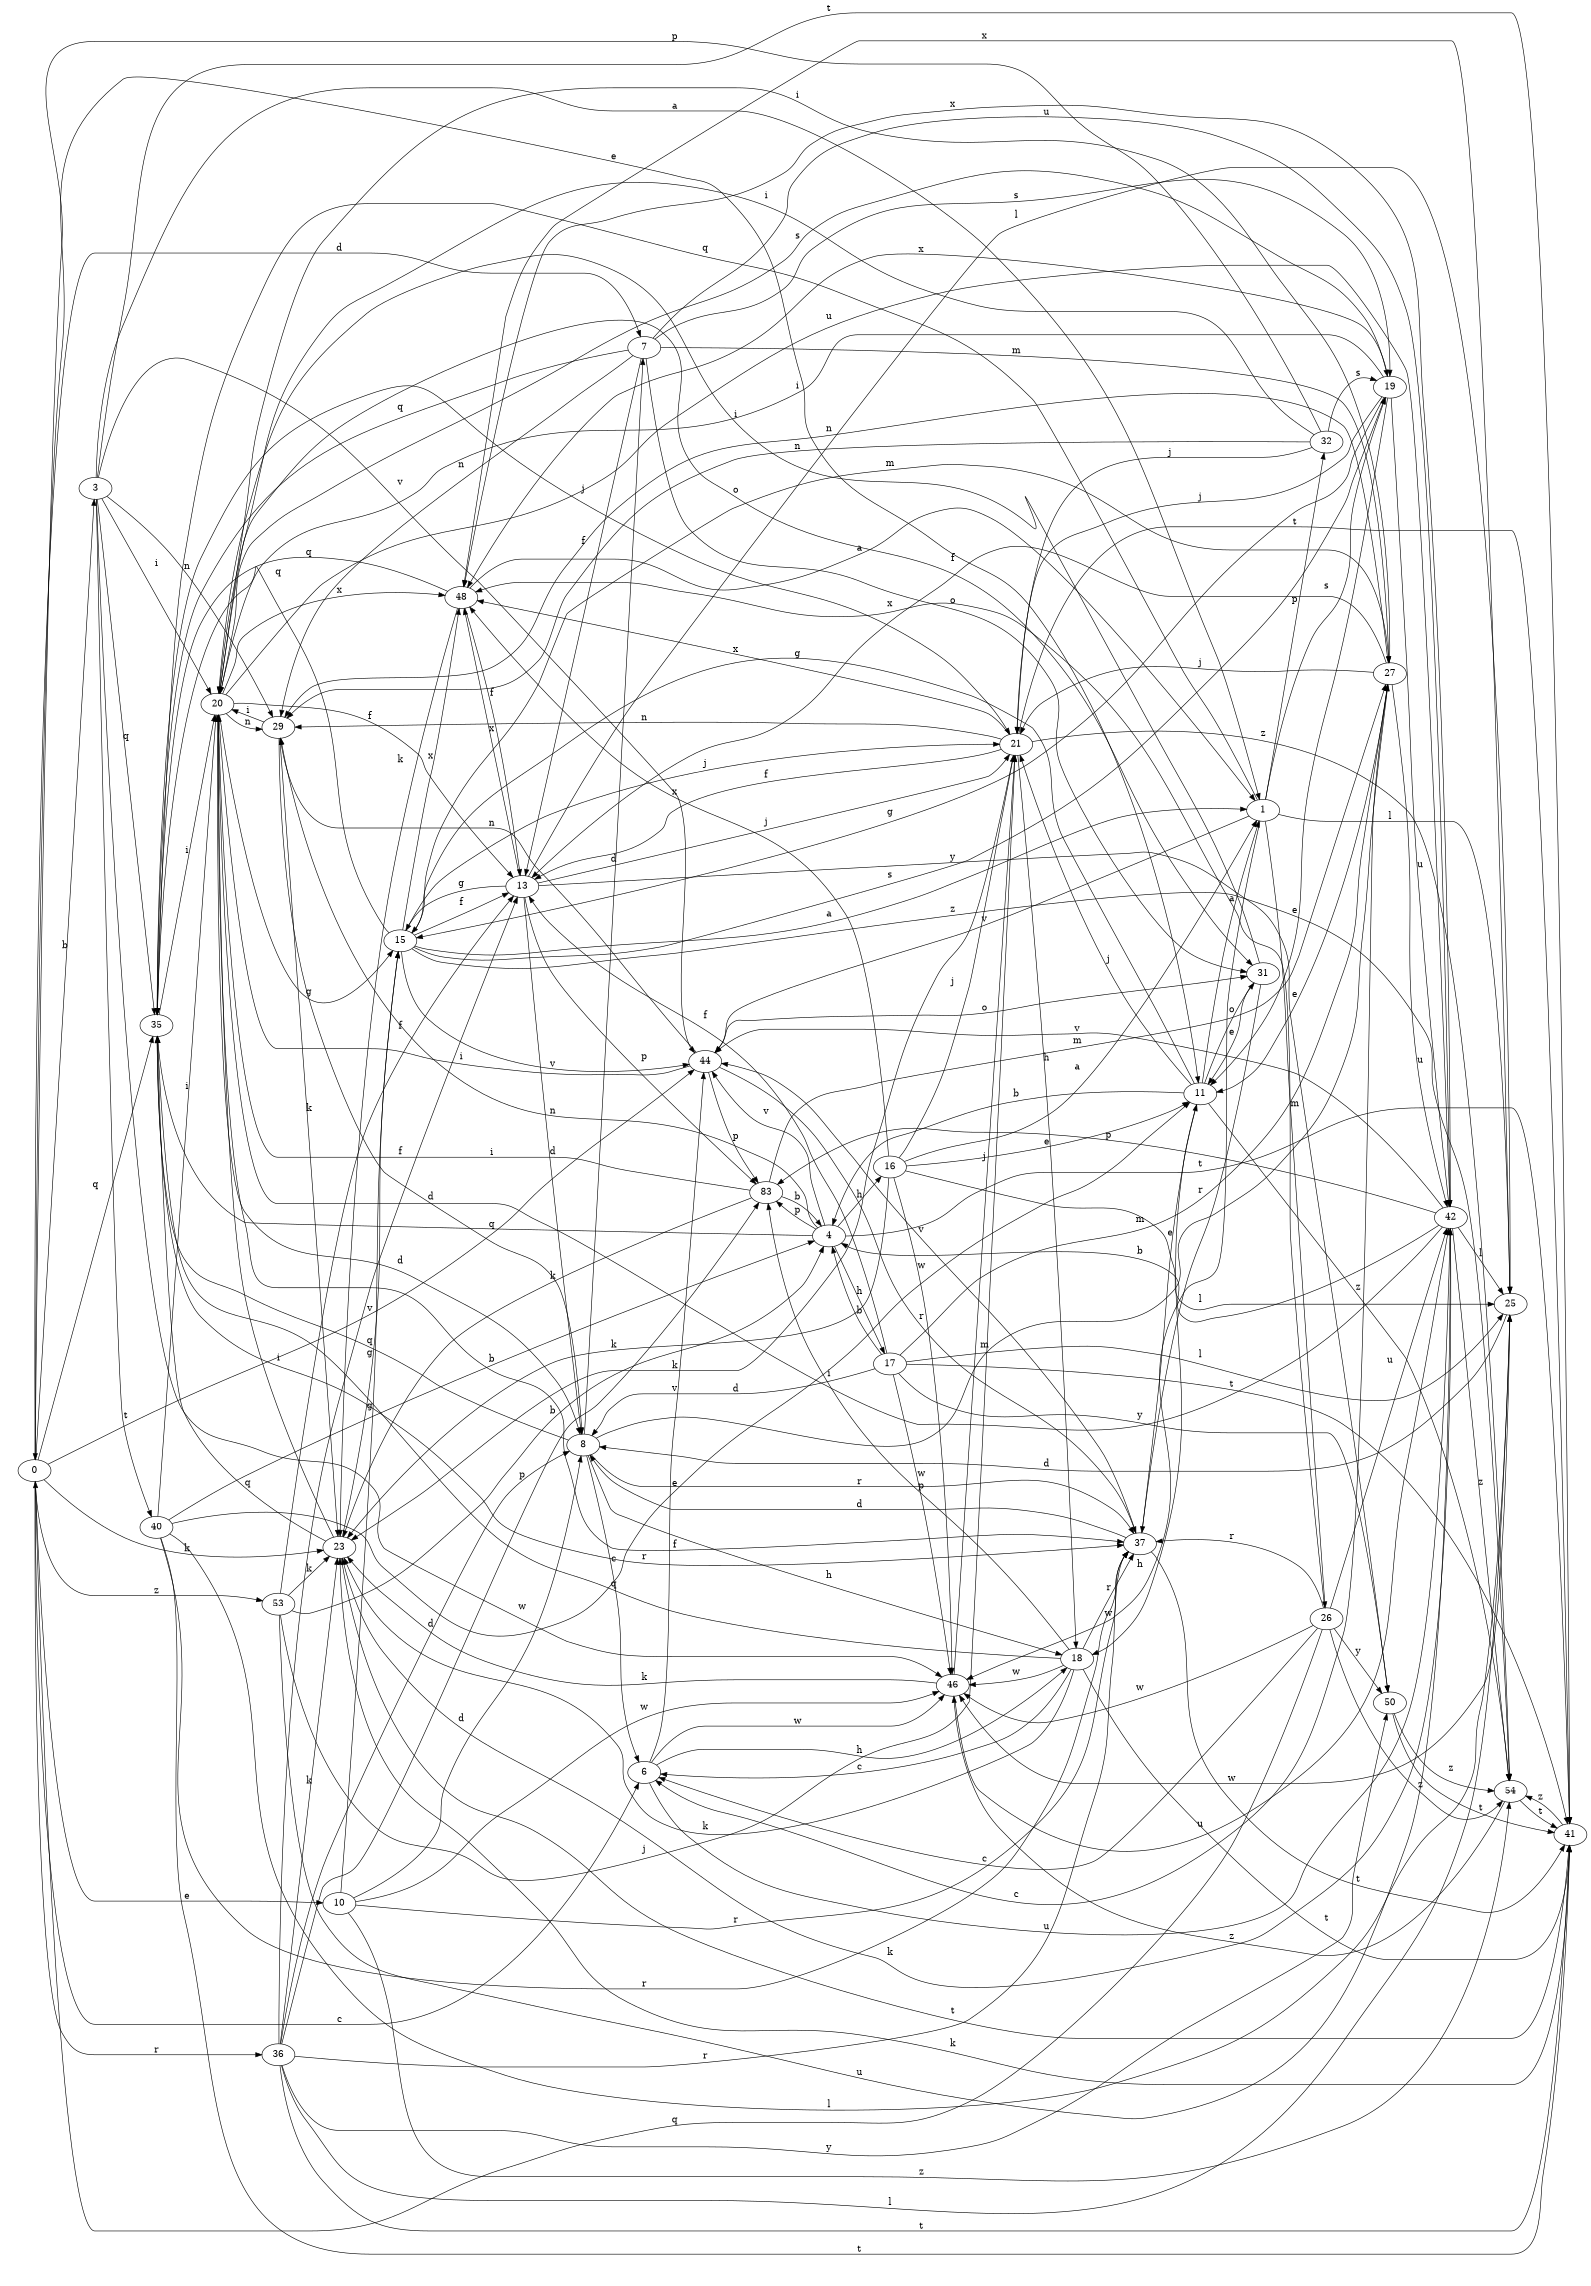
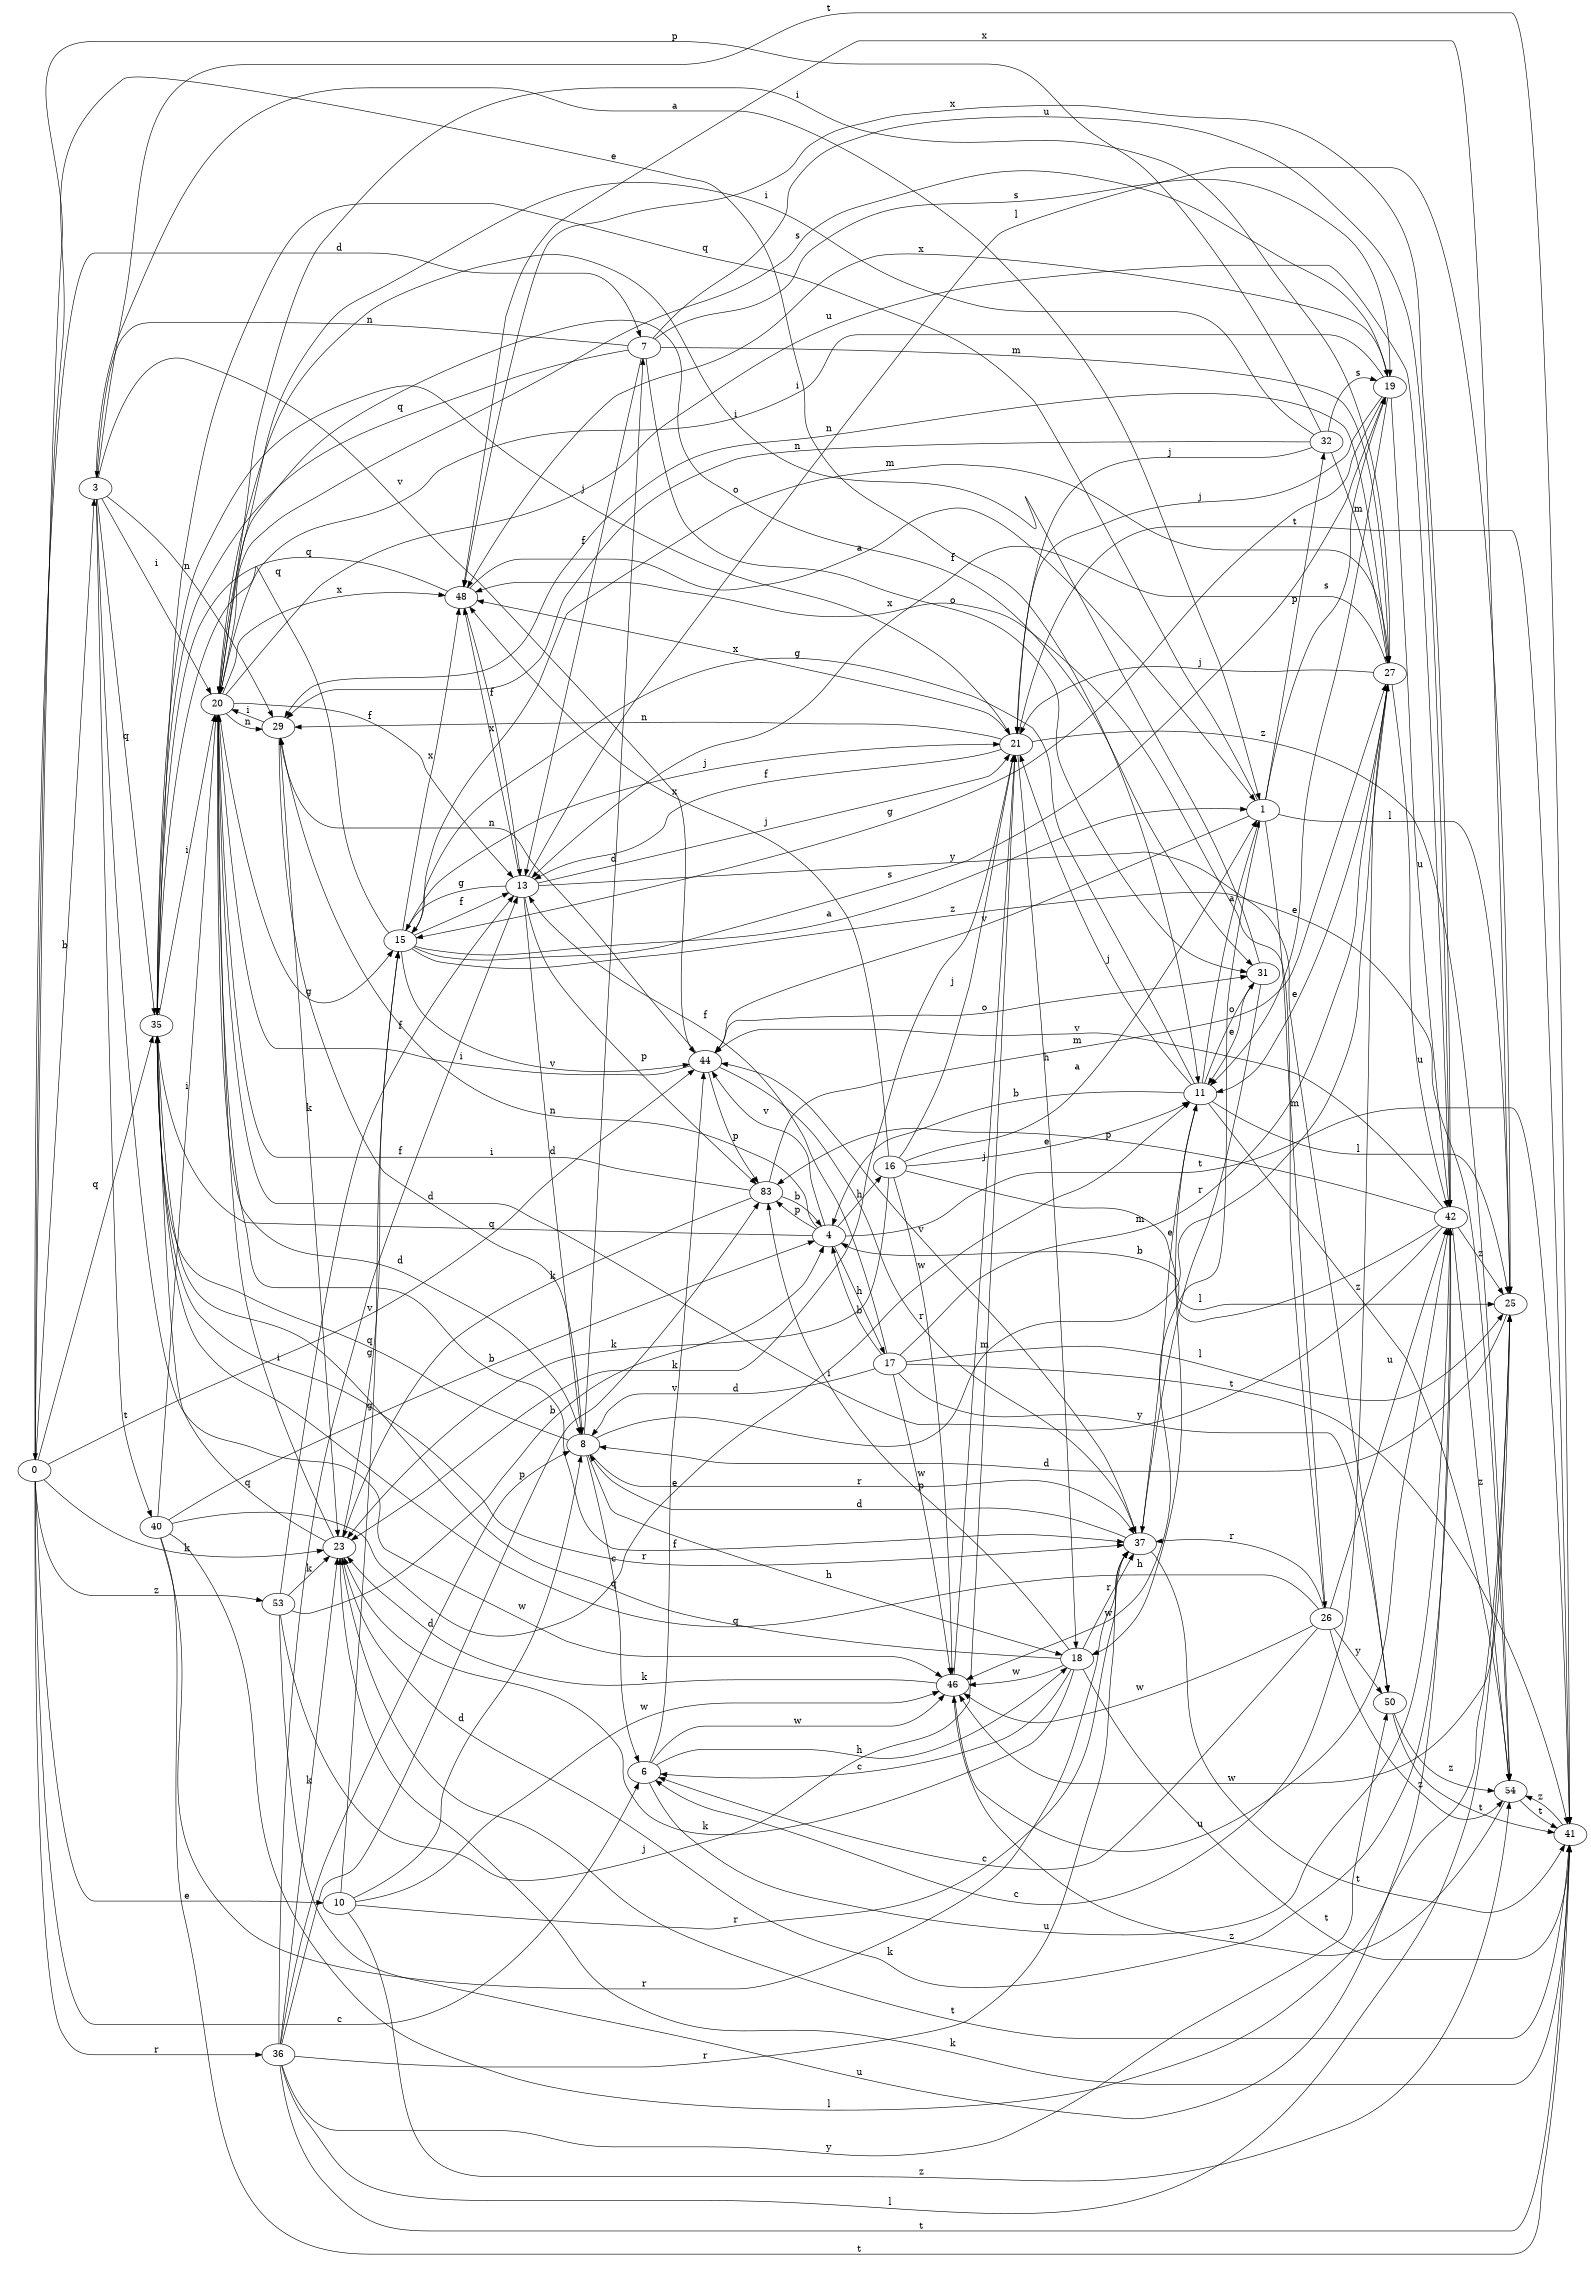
  strict digraph {
    rankdir=LR
    0
    3
    6
    7
    10
    11
    23
    35
    36
    44
    53
    1
    46
    20
    29
    40
    41
    18
    42
    n20 [label=19]
    13
    31
    27
    8
    37
    15
    54
    25
    4
    21
    32
    n32 [label=83]
    50
    26
    48
    16
    17
    0 -> 3 [label=b]
    0 -> 6 [label=c]
    0 -> 7 [label=d]
    0 -> 10 [label=e]
    0 -> 11 [label=e]
    0 -> 23 [label=k]
    0 -> 35 [label=q]
    0 -> 36 [label=r]
    0 -> 44 [label=v]
    0 -> 53 [label=z]
    3 -> 35 [label=q]
    3 -> 44 [label=v]
    3 -> 1 [label=a]
    3 -> 46 [label=w]
    3 -> 20 [label=i]
    3 -> 29 [label=n]
    3 -> 40 [label=t]
    3 -> 41 [label=t]
    6 -> 44 [label=v]
    6 -> 46 [label=w]
    6 -> 18 [label=h]
    6 -> 42 [label=u]
    7 -> 35 [label=q]
-   7 -> 29 [label=n]
+   7 -> 3 [label=n]
    7 -> 42 [label=u]
    7 -> n20 [label=s]
    7 -> 13 [label=f]
    7 -> 31 [label=o]
    7 -> 27 [label=m]
    10 -> 46 [label=w]
    10 -> 8 [label=d]
    10 -> 37 [label=r]
    10 -> 15 [label=g]
    10 -> 54 [label=z]
    11 -> 1 [label=a]
    11 -> 18 [label=h]
    11 -> 31 [label=o]
    11 -> 15 [label=g]
    11 -> 54 [label=z]
+   11 -> 25 [label=l]
    11 -> 4 [label=b]
    11 -> 21 [label=j]
    23 -> 35 [label=q]
    23 -> 20 [label=i]
    23 -> 41 [label=t]
    23 -> 15 [label=g]
    35 -> 20 [label=i]
    35 -> 37 [label=r]
    35 -> 21 [label=j]
    36 -> 23 [label=k]
    36 -> 41 [label=t]
    36 -> 13 [label=f]
    36 -> 8 [label=d]
    36 -> 37 [label=r]
    36 -> 25 [label=l]
    36 -> n32 [label=p]
    36 -> 50 [label=y]
    44 -> 20 [label=i]
    44 -> 29 [label=n]
    44 -> 31 [label=o]
    44 -> 37 [label=r]
    44 -> n32 [label=p]
    53 -> 23 [label=k]
    53 -> 42 [label=u]
    53 -> 13 [label=f]
    53 -> 4 [label=b]
    53 -> 21 [label=j]
    1 -> 35 [label=q]
    1 -> 44 [label=v]
    1 -> 46 [label=w]
    1 -> n20 [label=s]
    1 -> 25 [label=l]
    1 -> 32 [label=p]
    1 -> 26 [label=m]
    46 -> 23 [label=k]
    46 -> 42 [label=u]
    46 -> 21 [label=j]
    20 -> 29 [label=n]
    20 -> 42 [label=u]
    20 -> n20 [label=s]
    20 -> 13 [label=f]
    20 -> 31 [label=o]
    20 -> 8 [label=d]
    20 -> 37 [label=f]
    20 -> 15 [label=g]
    20 -> 48 [label=x]
    29 -> 23 [label=k]
    29 -> 20 [label=i]
    29 -> 8 [label=d]
    40 -> 11 [label=e]
    40 -> 20 [label=i]
    40 -> 41 [label=t]
    40 -> 37 [label=r]
    40 -> 25 [label=l]
    40 -> 4 [label=b]
    41 -> 23 [label=k]
    41 -> 54 [label=z]
    18 -> 6 [label=c]
    18 -> 23 [label=k]
    18 -> 35 [label=q]
    18 -> 46 [label=w]
    18 -> 41 [label=t]
    18 -> 37 [label=r]
    18 -> n32 [label=p]
    42 -> 23 [label=k]
    42 -> 44 [label=v]
    42 -> 20 [label=i]
    42 -> 54 [label=z]
-   42 -> 25 [label=l]
+   42 -> 25 [label=z]
    42 -> 4 [label=b]
    42 -> n32 [label=p]
    42 -> 48 [label=x]
    n20 -> 11 [label=e]
    n20 -> 20 [label=i]
    n20 -> 42 [label=u]
    n20 -> 15 [label=g]
    n20 -> 21 [label=j]
    n20 -> 48 [label=x]
    13 -> 8 [label=d]
    13 -> 15 [label=g]
    13 -> 25 [label=l]
    13 -> 21 [label=j]
    13 -> n32 [label=p]
    13 -> 50 [label=y]
    13 -> 48 [label=x]
    31 -> 11 [label=e]
    31 -> 20 [label=i]
    31 -> 37 [label=r]
    27 -> 6 [label=c]
    27 -> 11 [label=e]
    27 -> 20 [label=i]
    27 -> 29 [label=n]
    27 -> 42 [label=u]
    27 -> 13 [label=f]
    27 -> 21 [label=j]
    8 -> 6 [label=c]
    8 -> 7 [label=d]
    8 -> 35 [label=q]
    8 -> 18 [label=h]
    8 -> 27 [label=m]
    8 -> 37 [label=r]
    37 -> 11 [label=e]
    37 -> 44 [label=v]
    37 -> 41 [label=t]
    37 -> 8 [label=d]
    15 -> 35 [label=q]
    15 -> 44 [label=v]
    15 -> 1 [label=a]
    15 -> n20 [label=s]
    15 -> 13 [label=f]
    15 -> 27 [label=m]
    15 -> 54 [label=z]
    15 -> 21 [label=j]
    15 -> 48 [label=x]
    54 -> 46 [label=z]
    54 -> 41 [label=t]
    25 -> 46 [label=w]
    25 -> 8 [label=d]
    25 -> 48 [label=x]
    4 -> 35 [label=q]
    4 -> 44 [label=v]
    4 -> 29 [label=n]
    4 -> 41 [label=t]
    4 -> n32 [label=p]
    4 -> 16 [label=h]
    4 -> 17 [label=h]
    21 -> 23 [label=k]
    21 -> 29 [label=n]
    21 -> 41 [label=t]
    21 -> 18 [label=h]
    21 -> 13 [label=f]
    21 -> 54 [label=z]
    21 -> 48 [label=x]
    32 -> 0 [label=p]
    32 -> 20 [label=i]
    32 -> 29 [label=n]
    32 -> n20 [label=s]
+   32 -> 27 [label=m]
    32 -> 21 [label=j]
    n32 -> 23 [label=k]
    n32 -> 20 [label=i]
    n32 -> 27 [label=m]
    n32 -> 4 [label=b]
    50 -> 41 [label=t]
    50 -> 54 [label=z]
    26 -> 6 [label=c]
-   26 -> 0 [label=q]
+   26 -> 35 [label=q]
    26 -> 46 [label=w]
    26 -> 42 [label=u]
    26 -> 37 [label=r]
    26 -> 54 [label=z]
    26 -> 50 [label=y]
    26 -> 48 [label=x]
-   48 -> 23 [label=k]
    48 -> 35 [label=q]
    48 -> 1 [label=a]
    48 -> 13 [label=f]
    16 -> 11 [label=e]
    16 -> 23 [label=k]
    16 -> 1 [label=a]
    16 -> 46 [label=w]
    16 -> 25 [label=l]
    16 -> 21 [label=j]
    16 -> 48 [label=x]
    17 -> 46 [label=w]
    17 -> 41 [label=t]
    17 -> 13 [label=f]
    17 -> 27 [label=m]
    17 -> 8 [label=d]
    17 -> 25 [label=l]
    17 -> 4 [label=b]
    17 -> 50 [label=y]
  }
